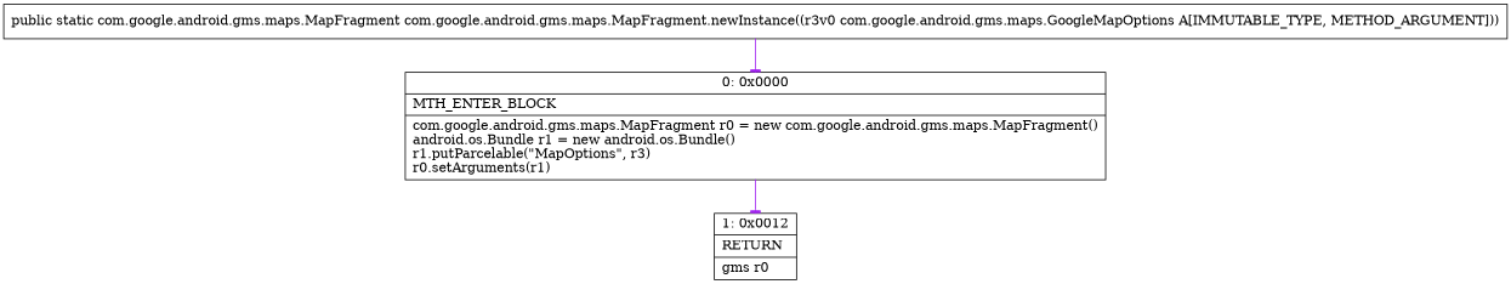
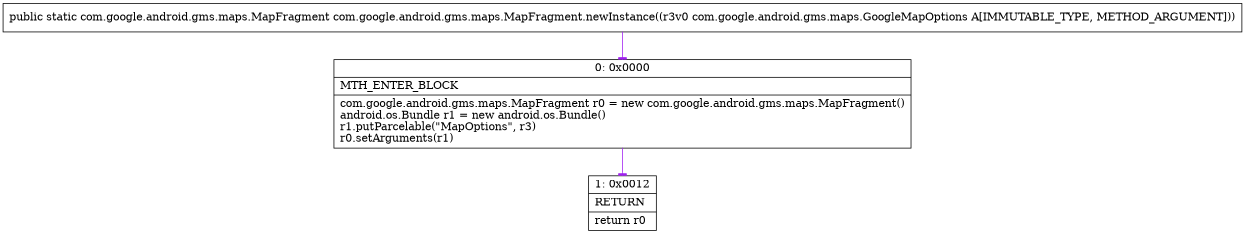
  digraph {
    node [shape=record]
    edge [color=purple arrowhead=tee]
    n1 [label="{0\:\ 0x0000|MTH_ENTER_BLOCK\l|com.google.android.gms.maps.MapFragment r0 = new com.google.android.gms.maps.MapFragment()\landroid.os.Bundle r1 = new android.os.Bundle()\lr1.putParcelable(\"MapOptions\", r3)\lr0.setArguments(r1)\l}"]
-   n2 [label="{1\:\ 0x0012|RETURN\l|gms r0\l}"]
+   n2 [label="{1\:\ 0x0012|RETURN\l|return r0\l}"]
    n3 [label="{public static com.google.android.gms.maps.MapFragment com.google.android.gms.maps.MapFragment.newInstance((r3v0 com.google.android.gms.maps.GoogleMapOptions A[IMMUTABLE_TYPE, METHOD_ARGUMENT])) }"]
    n1 -> n2
    n3 -> n1
  }
